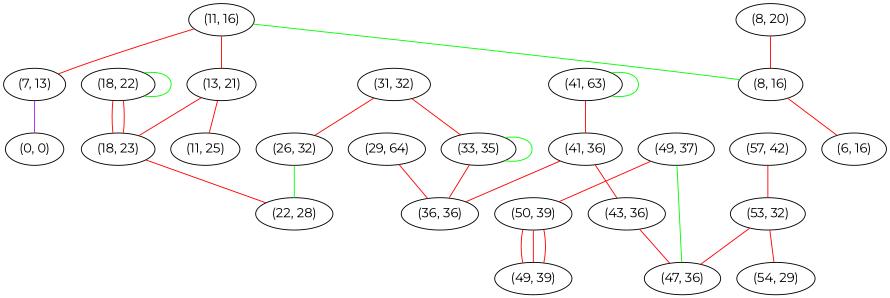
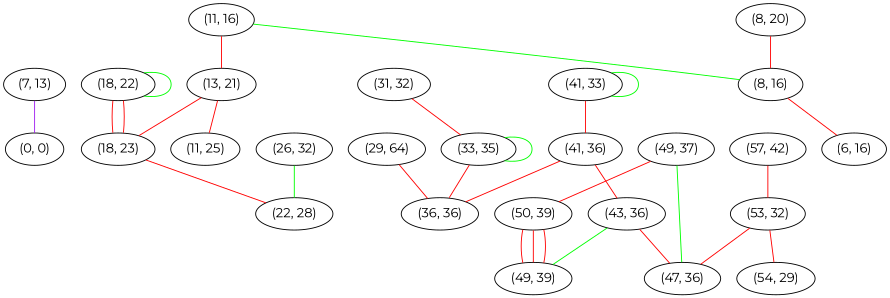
  graph {
    fontname=Montserrat
    node [fontname=Montserrat]
    edge [color=red fontname=Montserrat weight=1]
    "(11, 16)"
    "(7, 13)"
    "(13, 21)"
    "(8, 16)"
    "(0, 0)"
    "(18, 23)"
    "(11, 25)"
    "(6, 16)"
    "(49, 37)"
    "(50, 39)"
    "(47, 36)"
    "(49, 39)"
-   "(41, 33)" [label="(41, 63)"]
+   "(41, 33)"
    "(41, 36)"
    "(43, 36)"
    "(36, 36)"
    "(31, 32)"
    "(26, 32)"
    "(33, 35)"
    "(22, 28)"
    "(18, 22)"
    "(8, 20)"
    "(57, 42)"
    "(53, 32)"
    "(54, 29)"
    "(29, 64)"
-   "(11, 16)" -- "(7, 13)"
    "(11, 16)" -- "(13, 21)"
    "(11, 16)" -- "(8, 16)" [color=green]
    "(7, 13)" -- "(0, 0)" [color=purple weight=4]
    "(13, 21)" -- "(18, 23)"
    "(13, 21)" -- "(11, 25)"
    "(8, 16)" -- "(6, 16)"
    "(18, 23)" -- "(22, 28)"
    "(49, 37)" -- "(50, 39)"
    "(49, 37)" -- "(47, 36)" [color=green]
    "(50, 39)" -- "(49, 39)"
    "(50, 39)" -- "(49, 39)"
    "(50, 39)" -- "(49, 39)"
    "(41, 33)" -- "(41, 33)" [color=green weight=2]
    "(41, 33)" -- "(41, 36)"
    "(41, 36)" -- "(43, 36)"
    "(41, 36)" -- "(36, 36)"
    "(43, 36)" -- "(47, 36)"
-   "(31, 32)" -- "(26, 32)"
+   "(43, 36)" -- "(49, 39)" [color=green weight=2]
    "(31, 32)" -- "(33, 35)"
    "(26, 32)" -- "(22, 28)" [color=green weight=2]
    "(33, 35)" -- "(36, 36)"
    "(33, 35)" -- "(33, 35)" [color=green weight=2]
    "(18, 22)" -- "(18, 23)"
    "(18, 22)" -- "(18, 23)"
    "(18, 22)" -- "(18, 22)" [color=green weight=2]
    "(8, 20)" -- "(8, 16)"
    "(57, 42)" -- "(53, 32)"
    "(53, 32)" -- "(47, 36)"
    "(53, 32)" -- "(54, 29)"
    "(29, 64)" -- "(36, 36)"
  }
